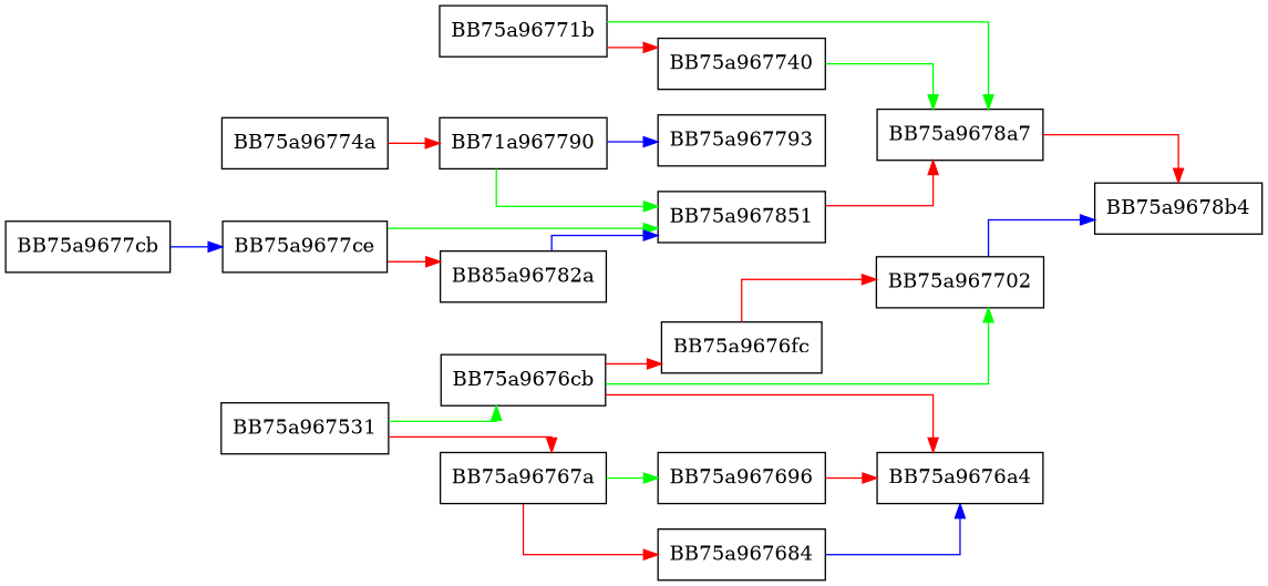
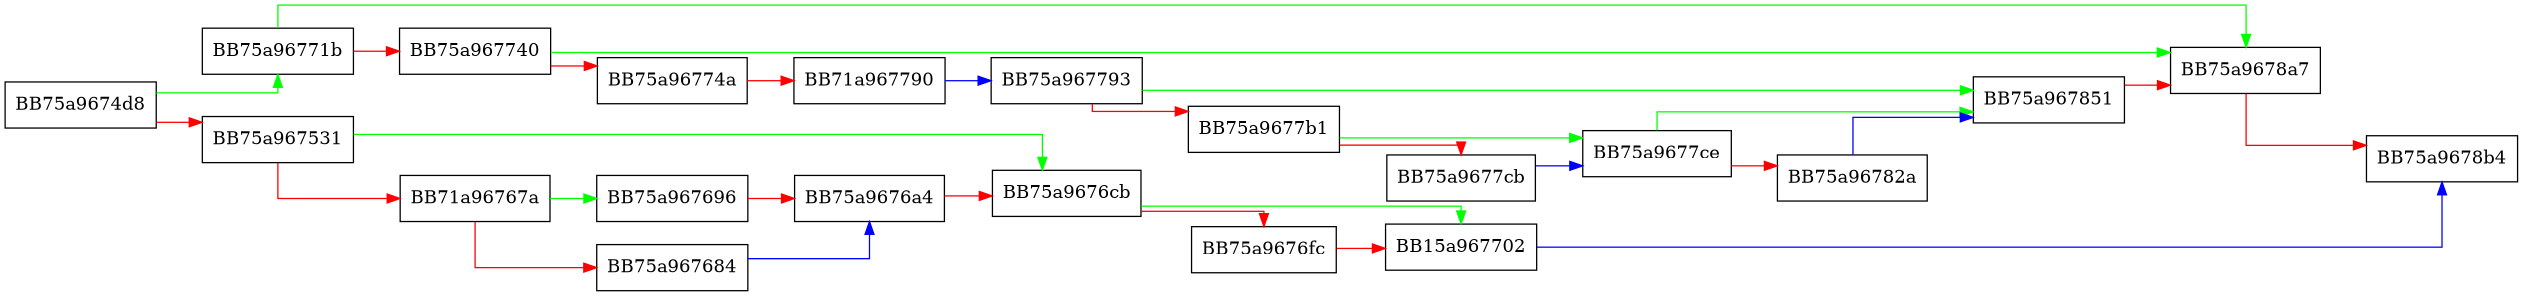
  digraph {
    rankdir=LR
    splines=ortho
    node [shape=box]
    edge [color=red]
+   BB75a9674d8
    BB75a96771b
    BB75a967531
    BB75a9678a7
    BB75a967740
    BB75a9676cb
-   BB75a96767a
+   BB75a96767a [label=BB71a96767a]
    BB75a9678b4
    BB75a96774a
-   BB75a967702
+   BB75a967702 [label=BB15a967702]
    BB75a9676fc
    BB75a967696
    BB75a967684
    BB75a9676a4
    n15 [label=BB71a967790]
    BB75a967793
    BB75a967851
+   BB75a9677b1
    BB75a9677ce
    BB75a9677cb
-   BB75a96782a [label=BB85a96782a]
+   BB75a96782a
+   BB75a9674d8 -> BB75a96771b [color=green]
+   BB75a9674d8 -> BB75a967531
    BB75a96771b -> BB75a9678a7 [color=green]
    BB75a96771b -> BB75a967740
    BB75a967531 -> BB75a9676cb [color=green]
    BB75a967531 -> BB75a96767a
    BB75a9678a7 -> BB75a9678b4
    BB75a967740 -> BB75a9678a7 [color=green]
+   BB75a967740 -> BB75a96774a
    BB75a9676cb -> BB75a967702 [color=green]
    BB75a9676cb -> BB75a9676fc
    BB75a96767a -> BB75a967696 [color=green]
    BB75a96767a -> BB75a967684
    BB75a96774a -> n15
    BB75a967702 -> BB75a9678b4 [color=blue]
    BB75a9676fc -> BB75a967702
    BB75a967696 -> BB75a9676a4
    BB75a967684 -> BB75a9676a4 [color=blue]
-   BB75a9676cb -> BB75a9676a4
+   BB75a9676a4 -> BB75a9676cb
    n15 -> BB75a967793 [color=blue]
-   n15 -> BB75a967851 [color=green]
+   BB75a967793 -> BB75a967851 [color=green]
+   BB75a967793 -> BB75a9677b1
    BB75a967851 -> BB75a9678a7
+   BB75a9677b1 -> BB75a9677ce [color=green]
+   BB75a9677b1 -> BB75a9677cb
    BB75a9677ce -> BB75a967851 [color=green]
    BB75a9677ce -> BB75a96782a
    BB75a9677cb -> BB75a9677ce [color=blue]
    BB75a96782a -> BB75a967851 [color=blue]
  }
